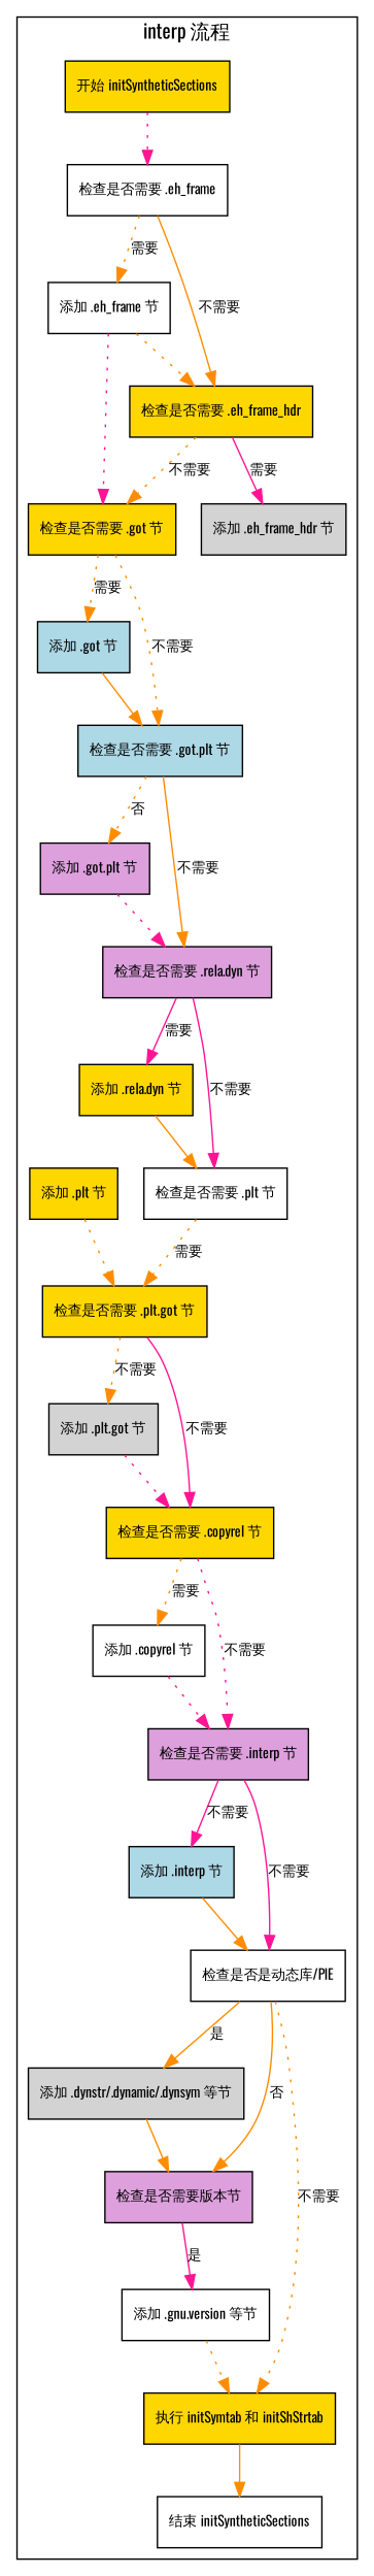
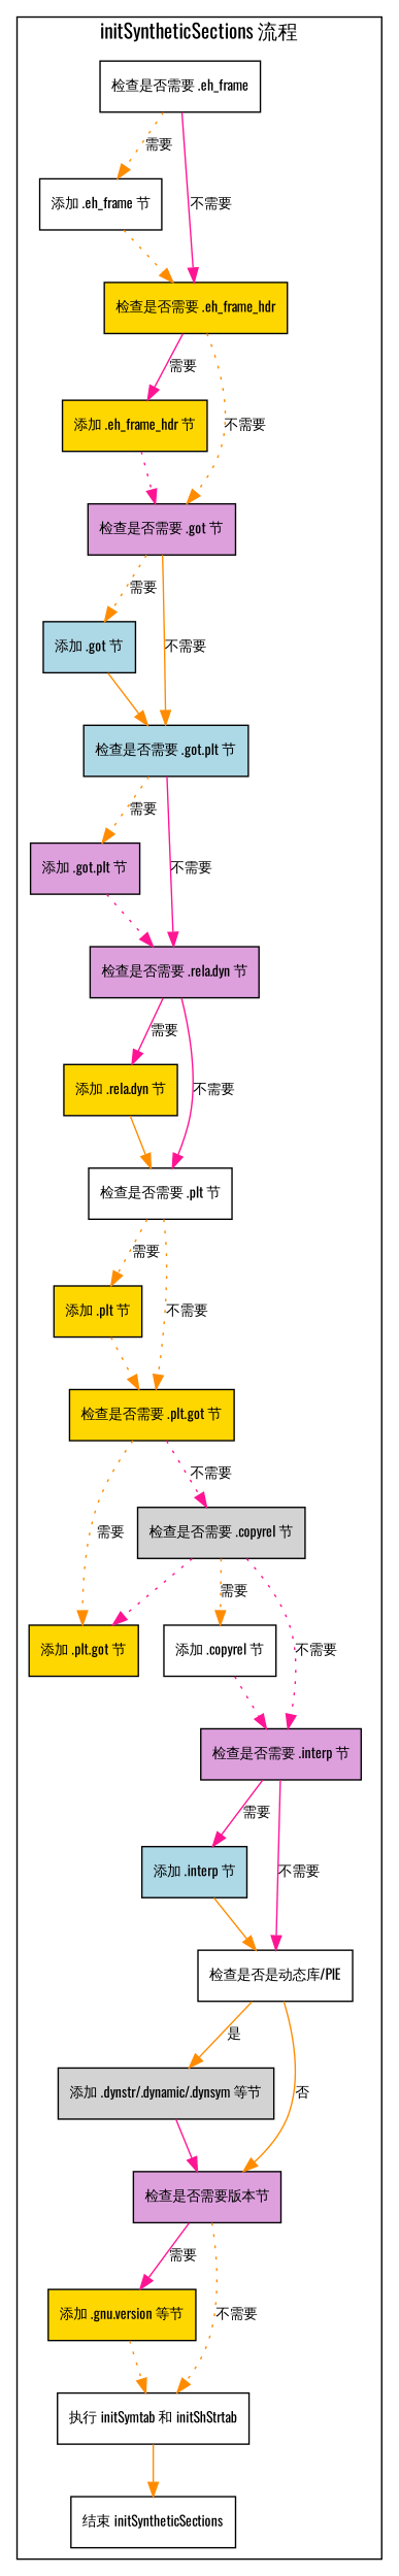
  digraph {
    fontname=Oswald
    node [fillcolor=white fontname=Oswald fontsize=10 shape=rectangle style=filled]
    edge [color=darkorange fontname=Oswald fontsize=10 style=dotted]
-   n1 [fillcolor=gold label="开始 initSyntheticSections"]
    n2 [label="检查是否需要 .eh_frame"]
    n3 [label="结束 initSyntheticSections"]
    n4 [label="添加 .eh_frame 节"]
    n5 [fillcolor=gold label="检查是否需要 .eh_frame_hdr"]
-   n6 [fillcolor=lightgrey label="添加 .eh_frame_hdr 节"]
-   n7 [fillcolor=gold label="检查是否需要 .got 节"]
+   n6 [fillcolor=gold label="添加 .eh_frame_hdr 节"]
+   n7 [fillcolor=plum label="检查是否需要 .got 节"]
    n8 [fillcolor=lightblue label="添加 .got 节"]
    n9 [fillcolor=lightblue label="检查是否需要 .got.plt 节"]
    n10 [fillcolor=plum label="添加 .got.plt 节"]
    n11 [fillcolor=plum label="检查是否需要 .rela.dyn 节"]
    n12 [fillcolor=gold label="添加 .rela.dyn 节"]
    n13 [label="检查是否需要 .plt 节"]
    n14 [fillcolor=gold label="添加 .plt 节"]
    n15 [fillcolor=gold label="检查是否需要 .plt.got 节"]
-   n16 [fillcolor=lightgrey label="添加 .plt.got 节"]
-   n17 [fillcolor=gold label="检查是否需要 .copyrel 节"]
+   n16 [fillcolor=gold label="添加 .plt.got 节"]
+   n17 [fillcolor=lightgrey label="检查是否需要 .copyrel 节"]
    n18 [label="添加 .copyrel 节"]
    n19 [fillcolor=plum label="检查是否需要 .interp 节"]
    n20 [fillcolor=lightblue label="添加 .interp 节"]
    n21 [label="检查是否是动态库/PIE"]
    n22 [fillcolor=lightgrey label="添加 .dynstr/.dynamic/.dynsym 等节"]
    n23 [fillcolor=plum label="检查是否需要版本节"]
-   n24 [label="添加 .gnu.version 等节"]
-   n25 [fillcolor=gold label="执行 initSymtab 和 initShStrtab"]
+   n24 [fillcolor=gold label="添加 .gnu.version 等节"]
+   n25 [label="执行 initSymtab 和 initShStrtab"]
    subgraph cluster_1 {
-     label="interp 流程"
-     n1
+     label="initSyntheticSections 流程"
      n2
      n3
      n4
      n5
      n6
      n7
      n8
      n9
      n10
      n11
      n12
      n13
      n14
      n15
      n16
      n17
      n18
      n19
      n20
      n21
      n22
      n23
      n24
      n25
    }
-   n1 -> n2 [color=deeppink]
    n2 -> n4 [label="需要"]
-   n2 -> n5 [label="不需要" style=solid]
+   n2 -> n5 [color=deeppink label="不需要" style=solid]
    n4 -> n5
    n5 -> n6 [color=deeppink label="需要" style=solid]
    n5 -> n7 [label="不需要"]
-   n4 -> n7 [color=deeppink]
+   n6 -> n7 [color=deeppink]
    n7 -> n8 [label="需要"]
-   n7 -> n9 [label="不需要"]
+   n7 -> n9 [label="不需要" style=solid]
    n8 -> n9 [style=solid]
-   n9 -> n10 [label="否"]
-   n9 -> n11 [label="不需要" style=solid]
+   n9 -> n10 [label="需要"]
+   n9 -> n11 [color=deeppink label="不需要" style=solid]
    n10 -> n11 [color=deeppink]
    n11 -> n12 [color=deeppink label="需要" style=solid]
    n11 -> n13 [color=deeppink label="不需要" style=solid]
    n12 -> n13 [style=solid]
-   n13 -> n15 [label="需要"]
+   n13 -> n14 [label="需要"]
+   n13 -> n15 [label="不需要"]
    n14 -> n15
-   n15 -> n16 [label="不需要"]
-   n15 -> n17 [color=deeppink label="不需要" style=solid]
-   n16 -> n17 [color=deeppink]
+   n15 -> n16 [label="需要"]
+   n15 -> n17 [color=deeppink label="不需要"]
+   n17 -> n16 [color=deeppink]
    n17 -> n18 [label="需要"]
    n17 -> n19 [color=deeppink label="不需要"]
    n18 -> n19 [color=deeppink]
-   n19 -> n20 [color=deeppink label="不需要" style=solid]
+   n19 -> n20 [color=deeppink label="需要" style=solid]
    n19 -> n21 [color=deeppink label="不需要" style=solid]
    n20 -> n21 [style=solid]
    n21 -> n22 [label="是" style=solid]
    n21 -> n23 [label="否" style=solid]
-   n22 -> n23 [style=solid]
-   n23 -> n24 [color=deeppink label="是" style=solid]
-   n21 -> n25 [label="不需要"]
+   n22 -> n23 [color=deeppink style=solid]
+   n23 -> n24 [color=deeppink label="需要" style=solid]
+   n23 -> n25 [label="不需要"]
    n24 -> n25
    n25 -> n3 [style=solid]
  }
